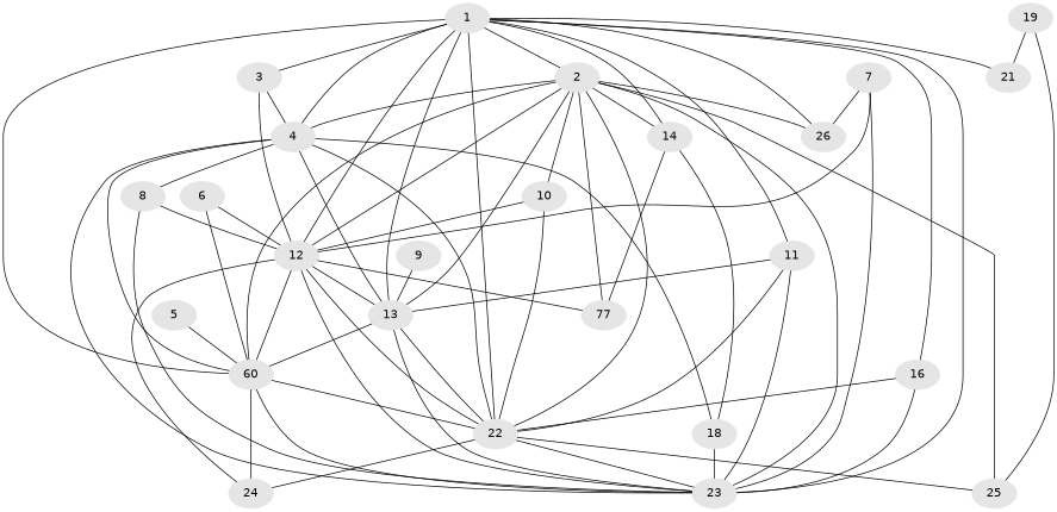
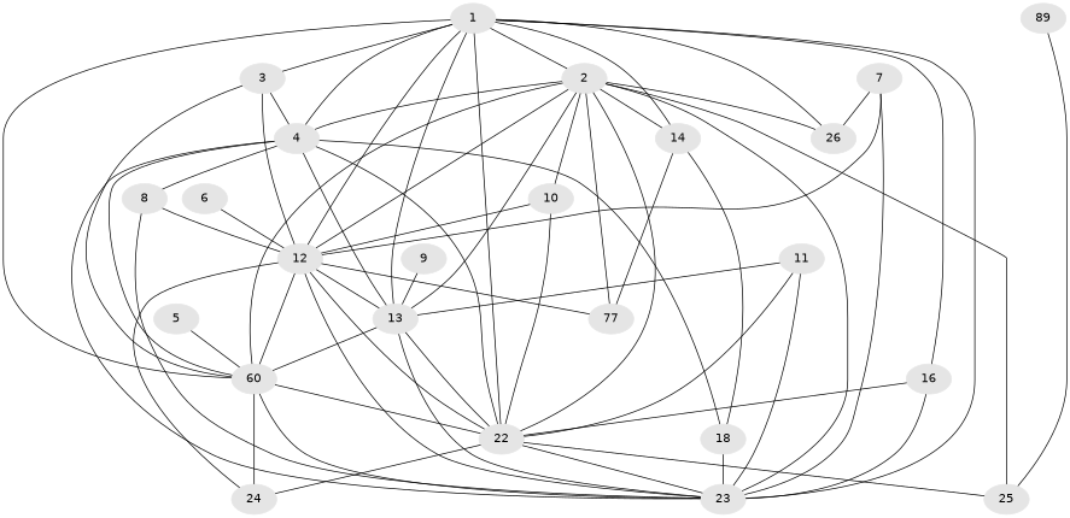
  graph {
    fontname="DejaVu Sans"
    node [color=gray90 fontname="DejaVu Sans" style=filled]
    edge [fontname="DejaVu Sans" weight=1.0]
    1
    2
    3
    4
    11
    12
    13
    14
    16
    n10 [label=60]
-   21
    22
    23
    26
    10
    n16 [label=77]
    25
    8
    18
    24
-   19
+   19 [label=89]
    5
    6
    7
    9
    1 -- 2 [weight=3.0]
    1 -- 3
    1 -- 4 [weight=3.0]
-   1 -- 11
    1 -- 12 [weight=2.0]
    1 -- 13 [weight=2.0]
    1 -- 14
    1 -- 16
    1 -- n10 [weight=3.0]
-   1 -- 21
    1 -- 22 [weight=4.0]
    1 -- 23 [weight=3.0]
    1 -- 26
    2 -- 4
    2 -- 12
    2 -- 13
    2 -- 14
    2 -- n10
    2 -- 22 [weight=3.0]
    2 -- 23
    2 -- 26
    2 -- 10
    2 -- n16
    2 -- 25
    3 -- 4
    3 -- 12
    4 -- 13 [weight=2.0]
    4 -- n10
    4 -- 22 [weight=2.0]
    4 -- 23
    4 -- 8
    4 -- 18
    11 -- 13
    11 -- 22
    11 -- 23
    12 -- 13 [weight=2.0]
    12 -- n10 [weight=2.0]
    12 -- 22 [weight=2.0]
    12 -- 23
    12 -- n16
    12 -- 24
    13 -- n10 [weight=2.0]
    13 -- 22 [weight=2.0]
    13 -- 23
    14 -- n16
    14 -- 18
    16 -- 22
    16 -- 23
    n10 -- 22 [weight=2.0]
    n10 -- 23
    n10 -- 24
    22 -- 23 [weight=2.0]
    22 -- 25
    22 -- 24
    10 -- 12
    10 -- 22
    8 -- 12
    8 -- 23
    18 -- 23 [weight=2.0]
-   19 -- 21
    19 -- 25
    5 -- n10
    6 -- 12
-   6 -- n10
+   3 -- n10
    7 -- 12
    7 -- 23
    7 -- 26
    9 -- 13
  }
